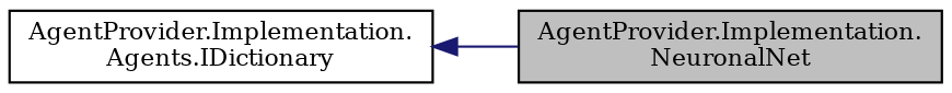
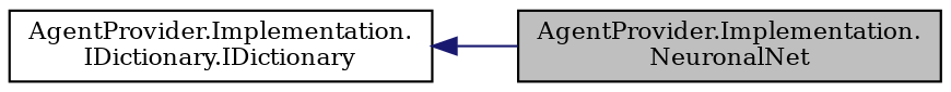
  digraph {
    rankdir=LR
    fontname="DejaVu Serif"
    node [color=black fontname="DejaVu Serif" fontsize=10 shape=record style=filled]
    n1 [fillcolor=grey75 fontcolor=black height=0.2 label="AgentProvider.Implementation.\lNeuronalNet" width=0.4]
-   n2 [fillcolor=white height=0.2 label="AgentProvider.Implementation.\lAgents.IDictionary" width=0.4]
+   n2 [fillcolor=white height=0.2 label="AgentProvider.Implementation.\lIDictionary.IDictionary" width=0.4]
    n2 -> n1 [color=midnightblue dir=back fontname="DejaVu Serif" fontsize=10 labelfontname=Helvetica labelfontsize=10 style=solid]
  }
